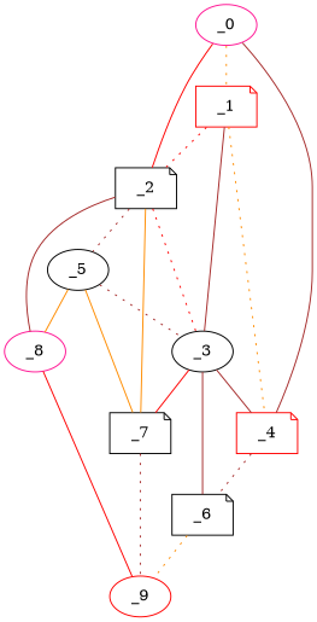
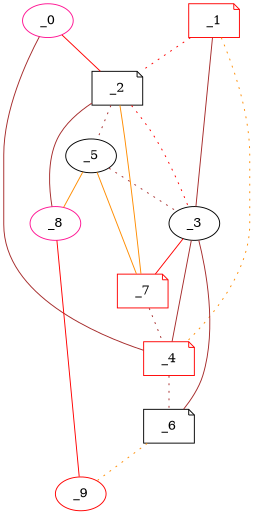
  graph {
    node [color=red shape=ellipse]
    edge [color=brown style=solid valence=2]
    _0 [color=deeppink x=21 y=74]
    _1 [shape=note x=42 y=82]
    _2 [color=black shape=note x=49 y=2]
    _4 [shape=note x=72 y=123]
    _3 [color=black x=64 y=79]
    _5 [color=black x=86 y=10]
-   _7 [color=black shape=note x=91 y=61]
+   _7 [shape=note x=91 y=61]
    _8 [color=deeppink x=97 y=8]
    _6 [color=black shape=note x=87 y=121]
    _9 [x=109 y=44]
-   _0 -- _1 [color=darkorange style=dotted]
    _0 -- _2 [color=red valence=1]
    _0 -- _4 [valence=1]
    _1 -- _2 [color=red style=dotted valence=1]
    _1 -- _4 [color=darkorange style=dotted]
    _1 -- _3 [valence=1]
    _2 -- _3 [color=red style=dotted]
    _2 -- _5 [style=dotted]
    _2 -- _7 [color=darkorange valence=1]
    _2 -- _8 [valence=1]
    _4 -- _6 [style=dotted valence=1]
    _3 -- _4
    _3 -- _7 [color=red]
    _3 -- _6
    _5 -- _3 [style=dotted]
    _5 -- _7 [color=darkorange]
    _5 -- _8 [color=darkorange]
-   _7 -- _9 [style=dotted valence=1]
+   _7 -- _4 [style=dotted valence=1]
    _8 -- _9 [color=red valence=1]
    _6 -- _9 [color=darkorange style=dotted valence=1]
  }
